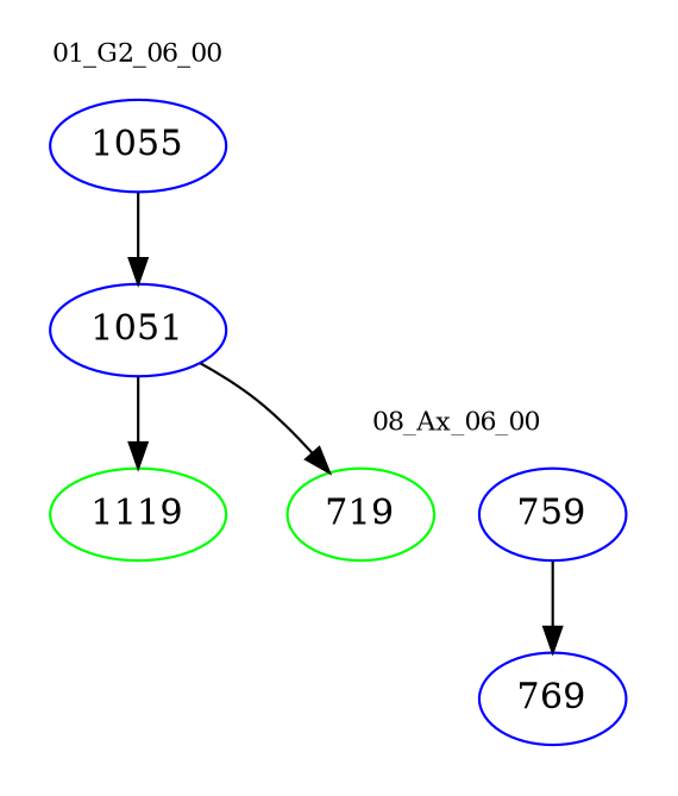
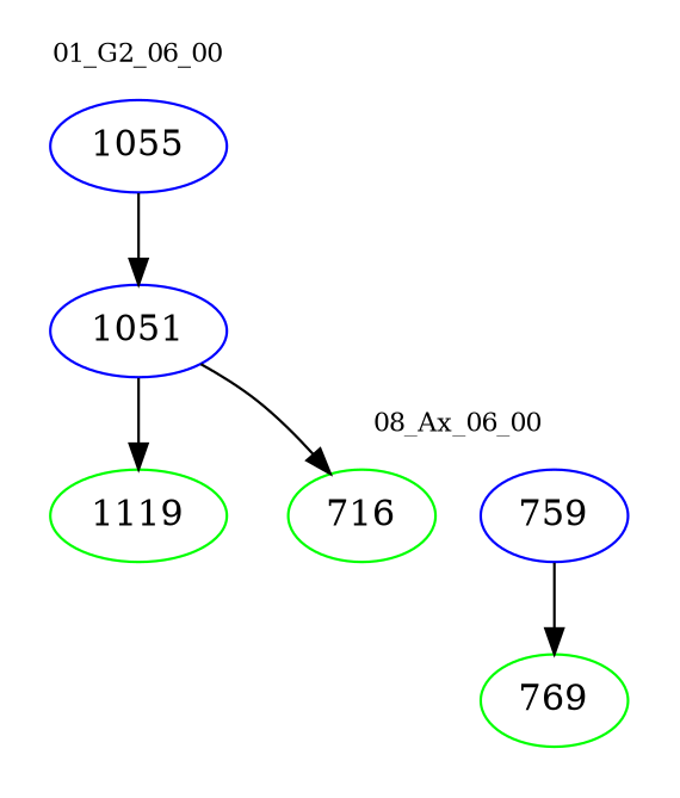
  digraph {
    node [color=blue]
    edge [color=black]
    n1 [label=759]
-   n2 [color=green label=719]
-   n3 [label=769]
+   n2 [color=green label=716]
+   n3 [color=green label=769]
    n4 [label=1055]
    n5 [label=1051]
    n6 [color=green label=1119]
    subgraph cluster_1 {
      color=white
      fontsize=10
      label="08_Ax_06_00"
      n1
      n2
      n3
    }
    subgraph cluster_2 {
      color=white
      fontsize=10
      label="01_G2_06_00"
      n4
      n5
      n6
    }
    n1 -> n3
    n4 -> n5
    n5 -> n2
    n5 -> n6
  }
